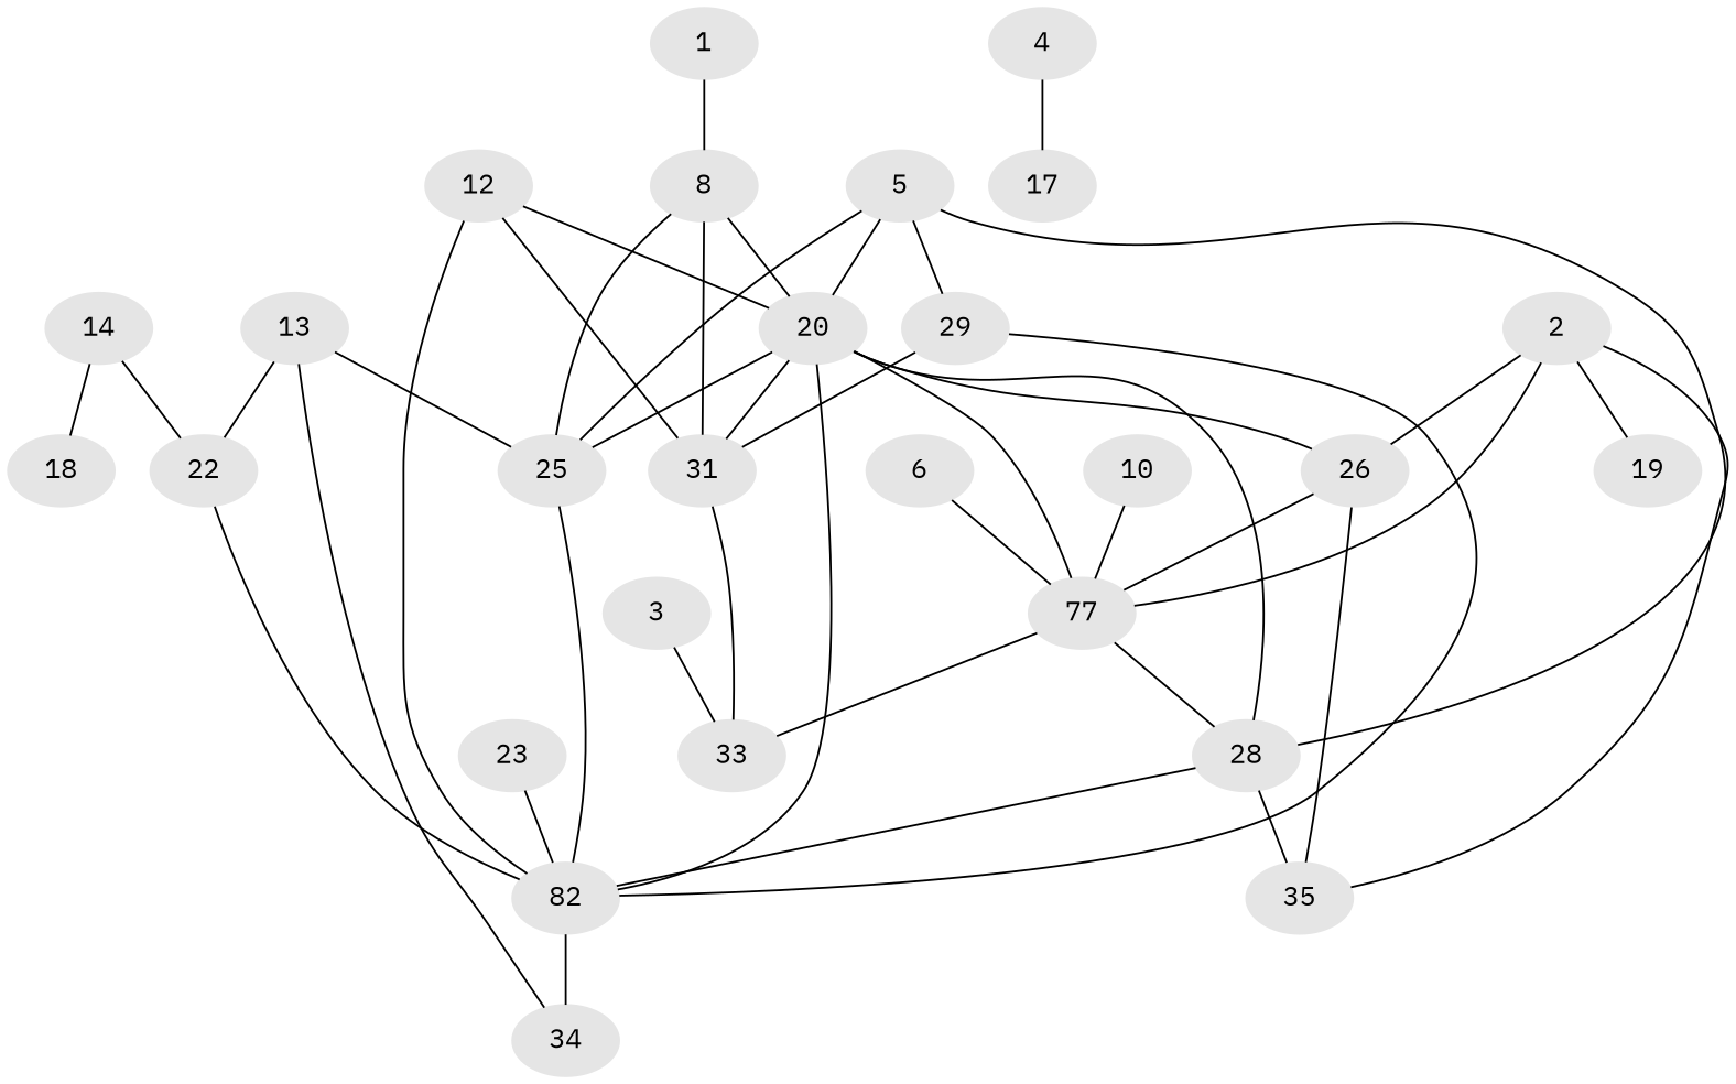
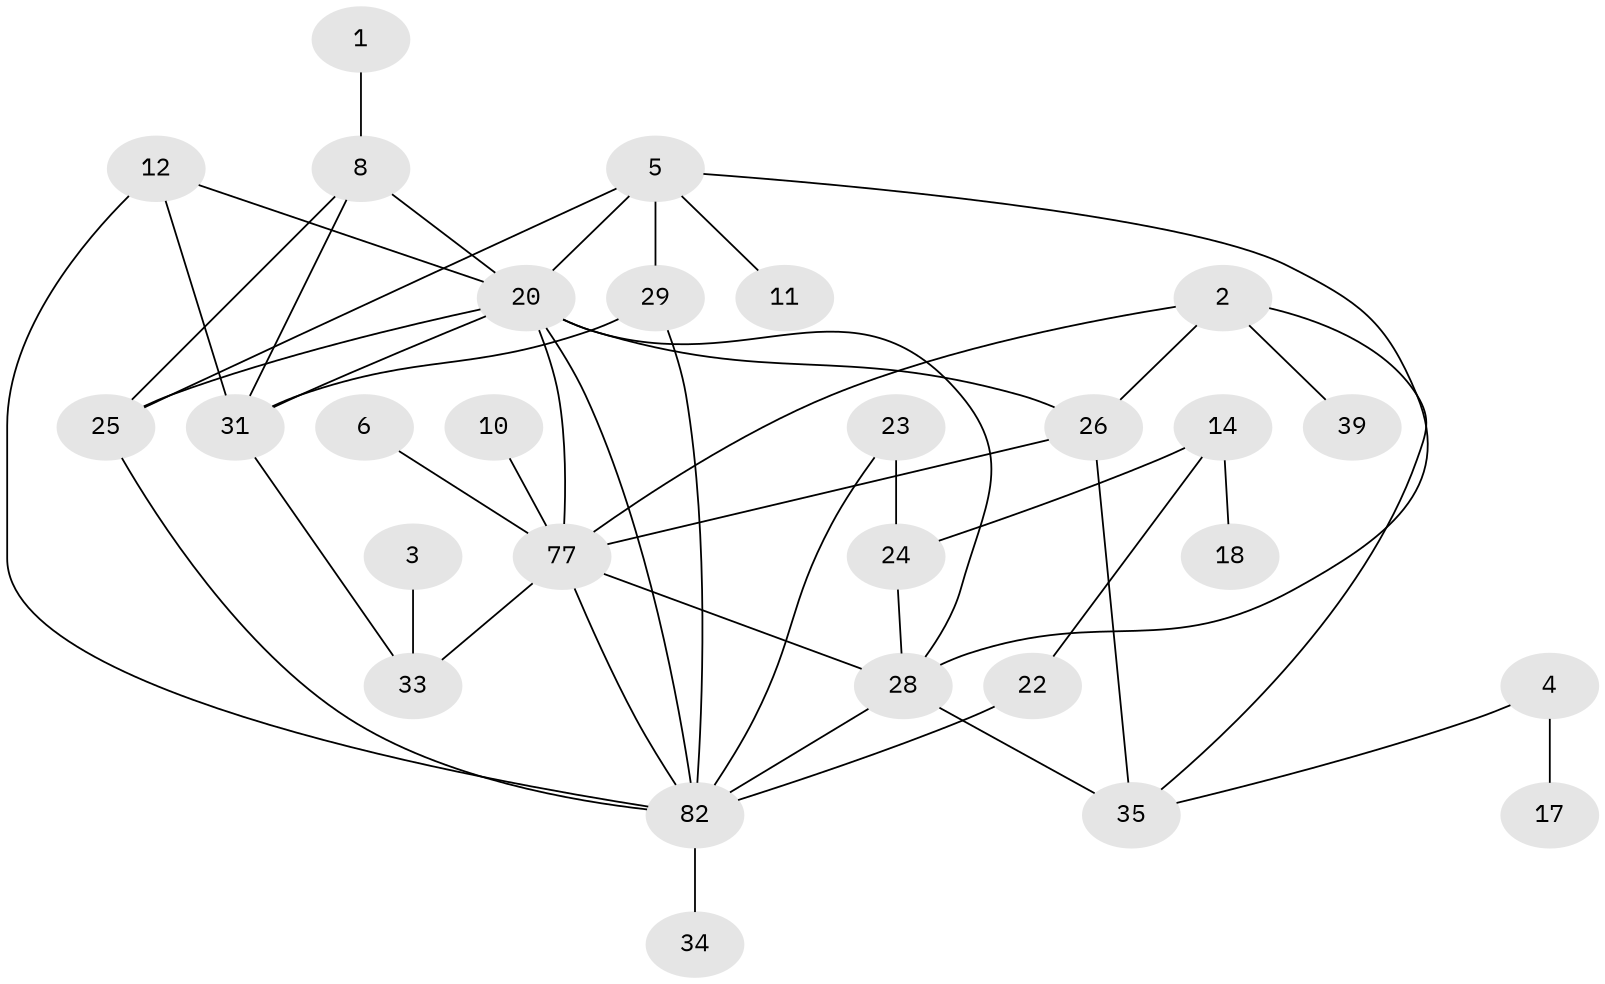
  graph {
    fontname="IBM Plex Mono"
    node [color=gray90 fontname="IBM Plex Mono" style=filled]
    edge [fontname="IBM Plex Mono" weight=1.0]
    1
    8
    20
    25
    31
    2
-   19
+   19 [label=39]
    26
    n9 [label=77]
    35
    33
    28
    n13 [label=82]
    3
    4
    17
    5
+   11
    29
    6
    10
    12
    34
-   13
    22
    14
    18
+   24
    23
    1 -- 8
    8 -- 20
    8 -- 25
    8 -- 31
    20 -- 25
    20 -- 31
    20 -- 26
    20 -- n9
    20 -- 28
    20 -- n13
    25 -- n13
    31 -- 33
    2 -- 19
    2 -- 26
    2 -- n9
    2 -- 35
    26 -- n9
    26 -- 35
    n9 -- 33
    n9 -- 28
+   n9 -- n13
    28 -- 35 [weight=2.0]
    28 -- n13
    n13 -- 34 [weight=2.0]
    3 -- 33
+   4 -- 35
    4 -- 17
    5 -- 20
    5 -- 25
    5 -- 28
+   5 -- 11
    5 -- 29
    29 -- 31
    29 -- n13
    6 -- n9 [weight=2.0]
    10 -- n9
    12 -- 20
    12 -- 31
    12 -- n13
-   13 -- 25 [weight=2.0]
-   13 -- 34
-   13 -- 22
    22 -- n13
    14 -- 22
    14 -- 18
+   14 -- 24
+   24 -- 28
    23 -- n13
+   23 -- 24
  }
